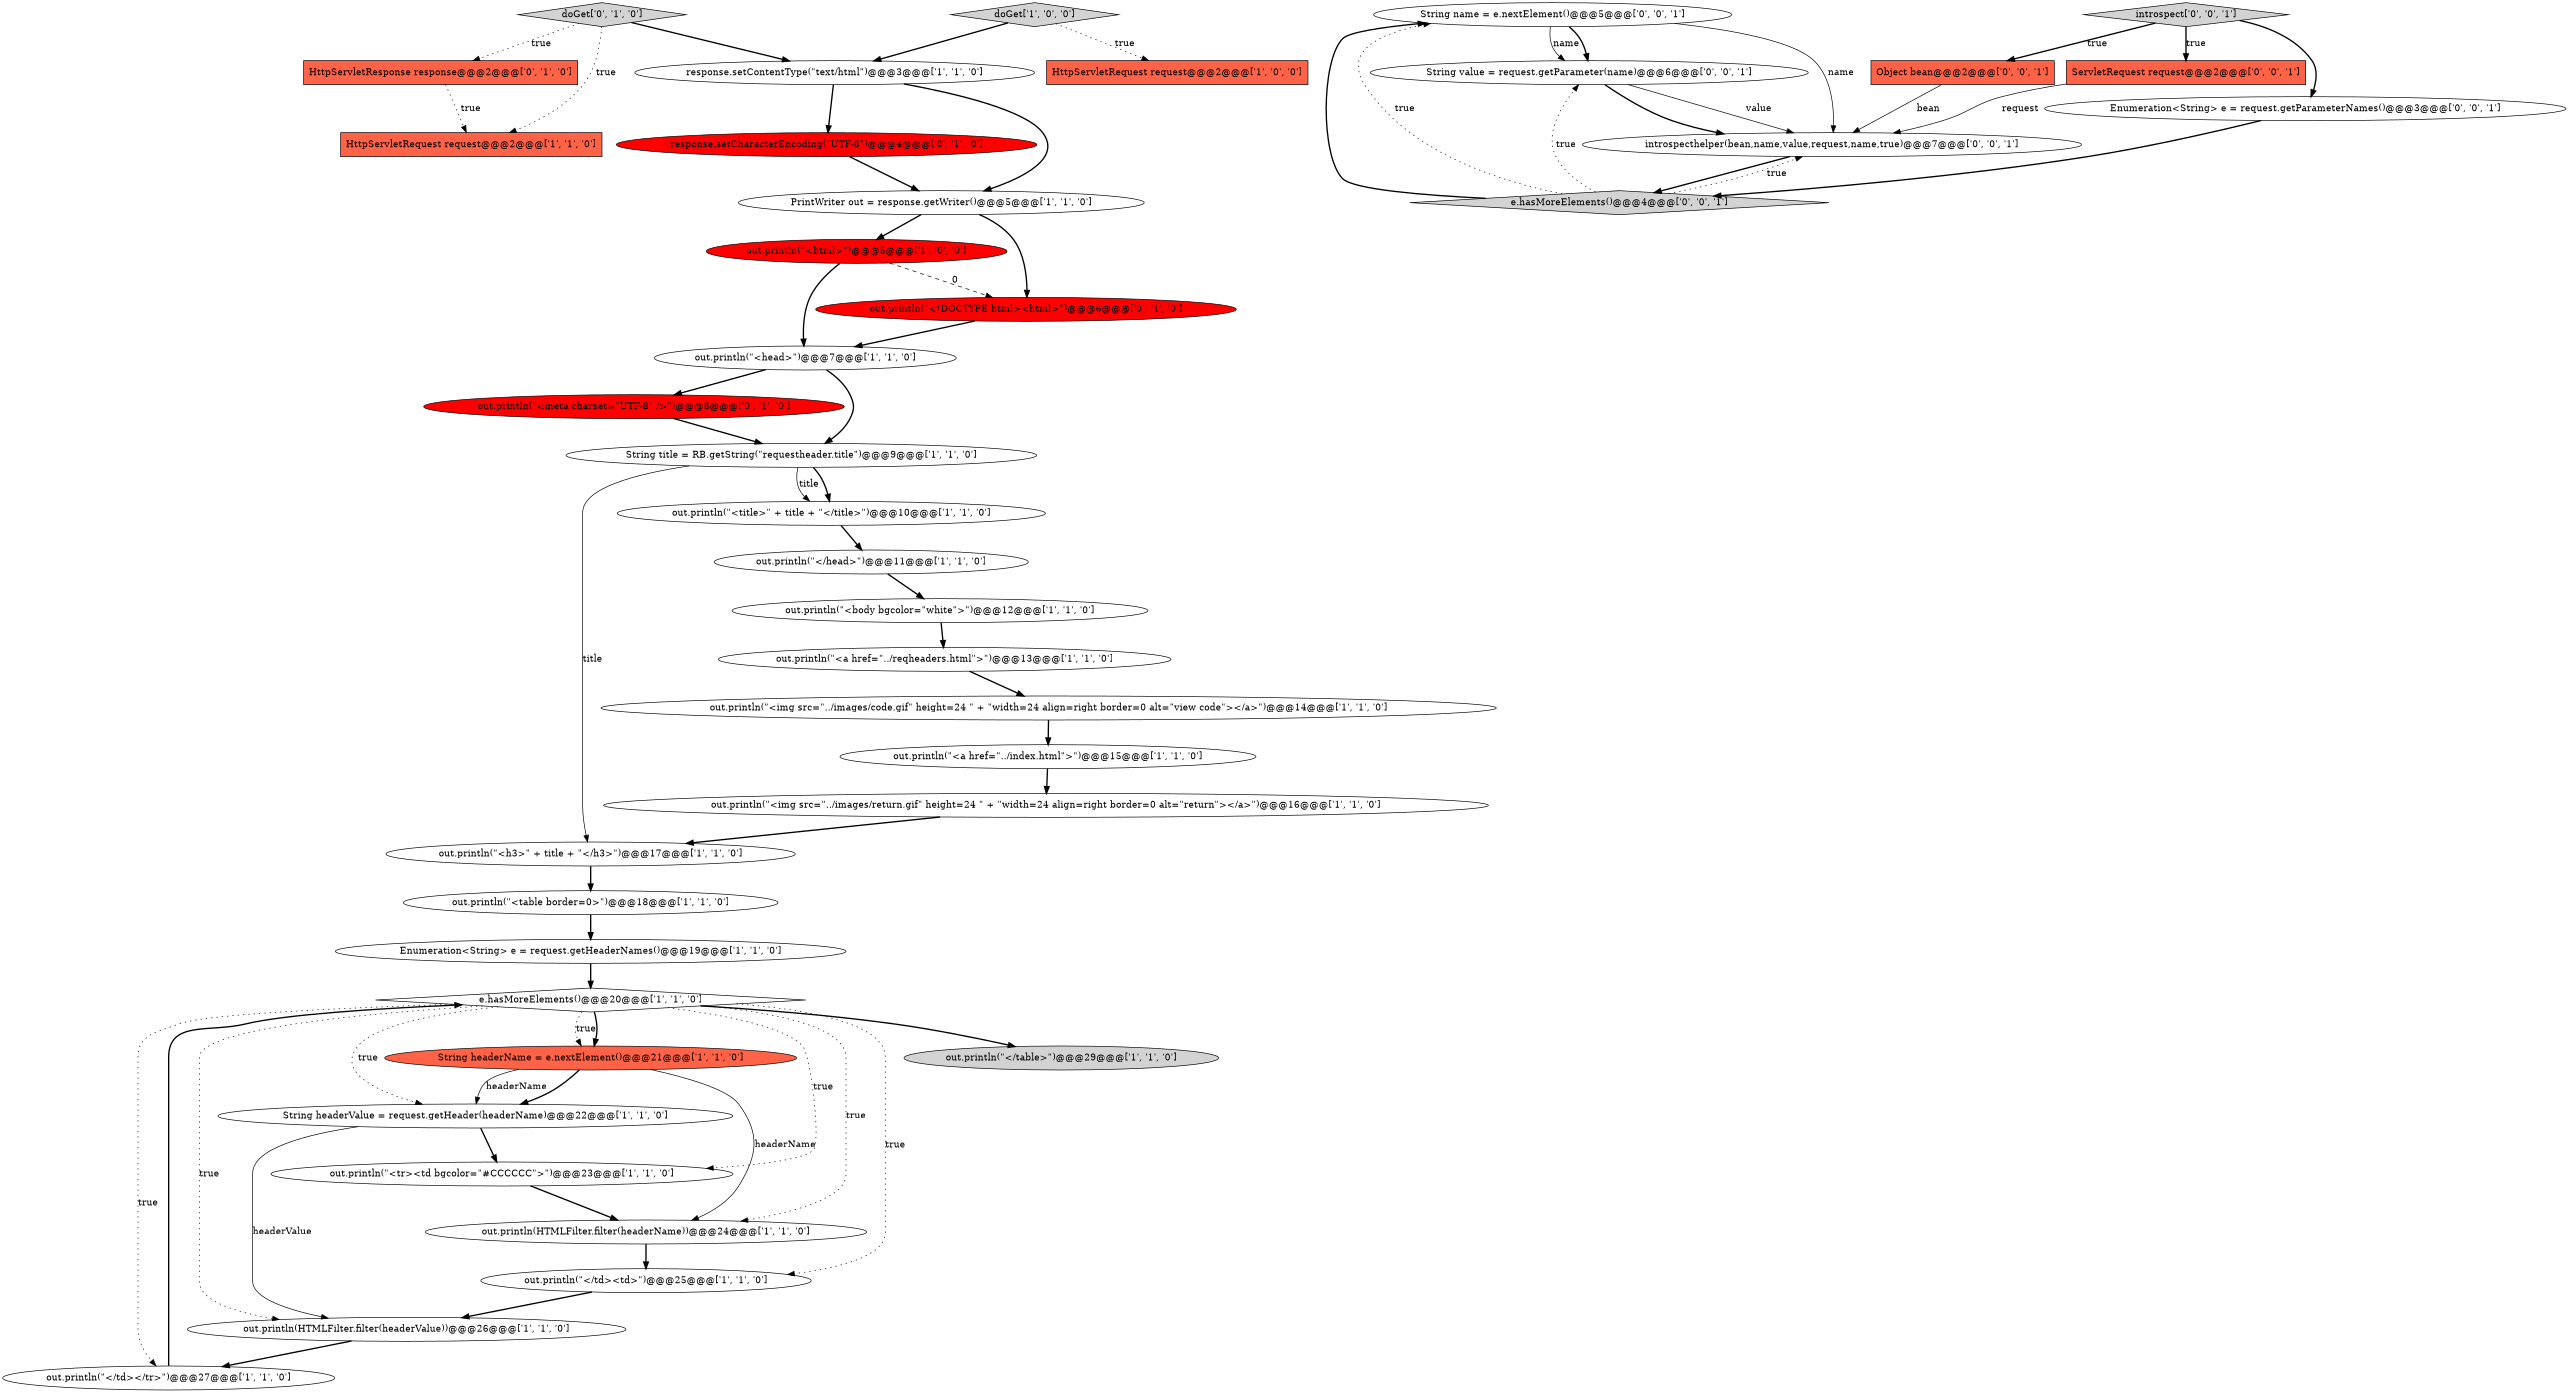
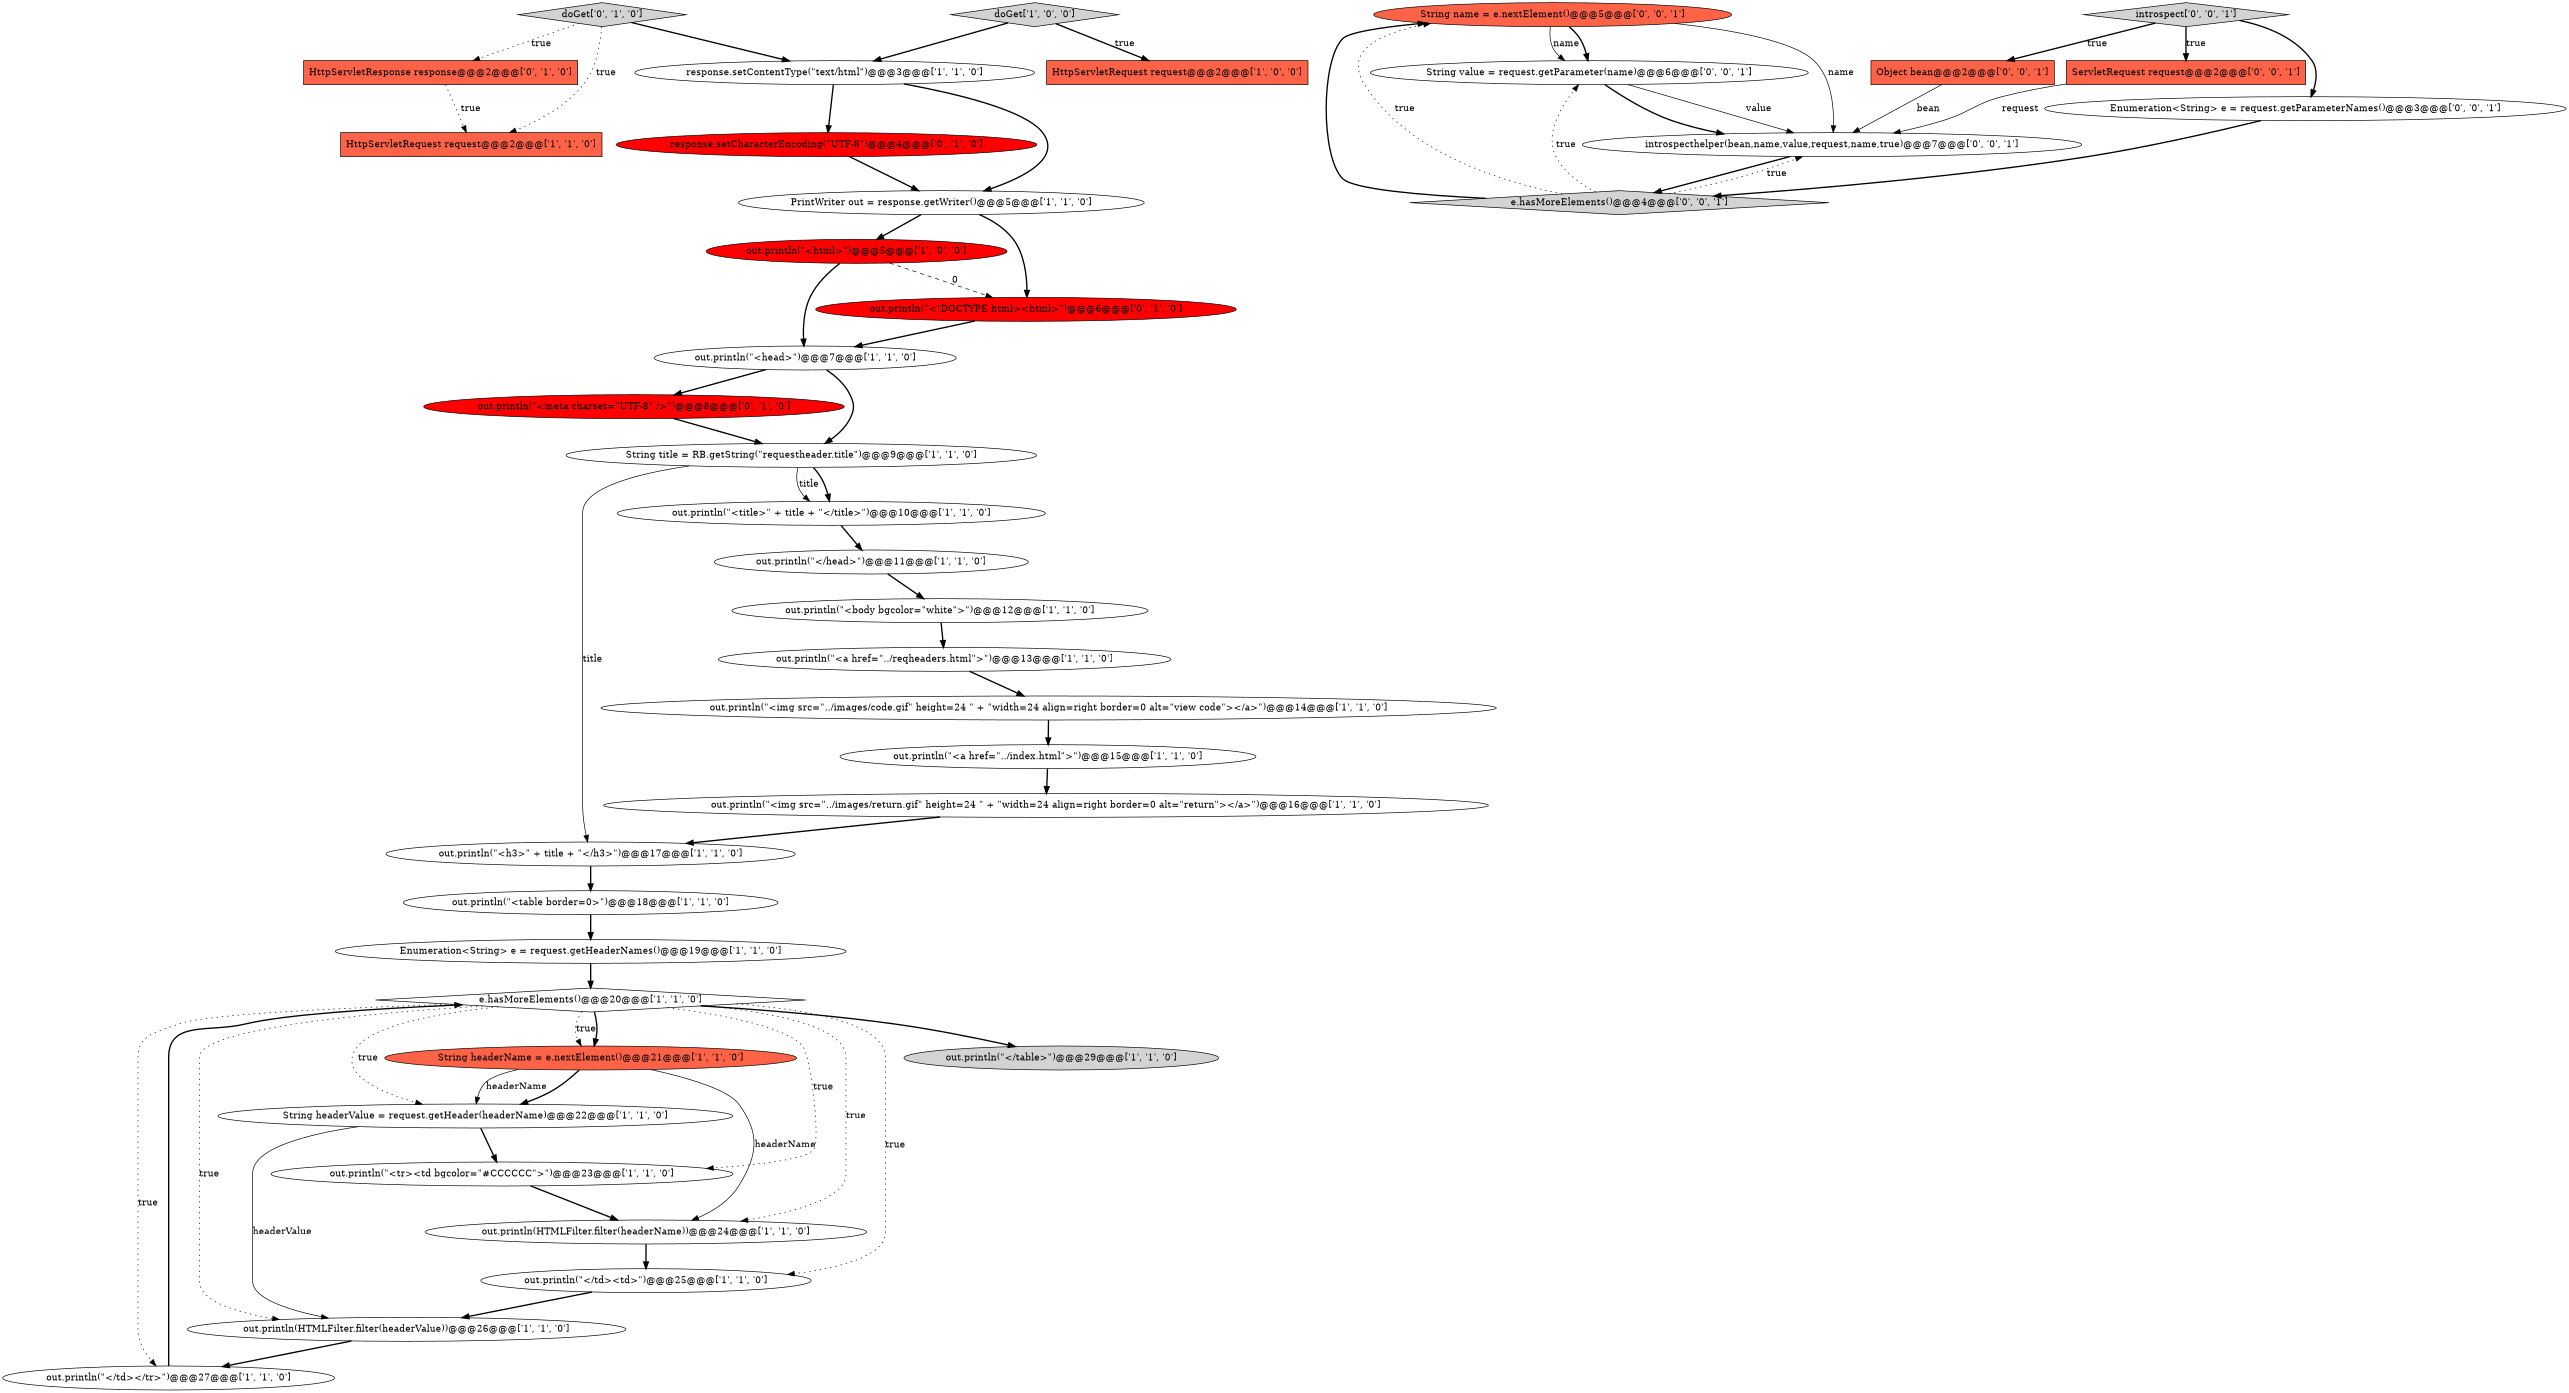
  digraph {
    node [fillcolor=white shape=ellipse style=filled]
    edge [style=bold]
    n1 [label="out.println(\"<a href=\"../index.html\">\")@@@15@@@['1', '1', '0']"]
    n2 [label="out.println(\"<img src=\"../images/return.gif\" height=24 \" + \"width=24 align=right border=0 alt=\"return\"></a>\")@@@16@@@['1', '1', '0']"]
    n3 [label="out.println(\"<h3>\" + title + \"</h3>\")@@@17@@@['1', '1', '0']"]
    n4 [fillcolor=red label="out.println(\"<meta charset=\"UTF-8\" />\")@@@8@@@['0', '1', '0']"]
    n5 [label="String title = RB.getString(\"requestheader.title\")@@@9@@@['1', '1', '0']"]
    n6 [label="out.println(\"<title>\" + title + \"</title>\")@@@10@@@['1', '1', '0']"]
    n7 [label="out.println(\"</td></tr>\")@@@27@@@['1', '1', '0']"]
    n8 [label="e.hasMoreElements()@@@20@@@['1', '1', '0']" shape=diamond]
    n9 [label="out.println(\"</td><td>\")@@@25@@@['1', '1', '0']"]
    n10 [label="out.println(HTMLFilter.filter(headerValue))@@@26@@@['1', '1', '0']"]
    n11 [label="out.println(HTMLFilter.filter(headerName))@@@24@@@['1', '1', '0']"]
    n12 [fillcolor=tomato label="String headerName = e.nextElement()@@@21@@@['1', '1', '0']"]
    n13 [label="String headerValue = request.getHeader(headerName)@@@22@@@['1', '1', '0']"]
    n14 [label="out.println(\"<tr><td bgcolor=\"#CCCCCC\">\")@@@23@@@['1', '1', '0']"]
    n15 [fillcolor=lightgray label="out.println(\"</table>\")@@@29@@@['1', '1', '0']"]
    n16 [label="out.println(\"<img src=\"../images/code.gif\" height=24 \" + \"width=24 align=right border=0 alt=\"view code\"></a>\")@@@14@@@['1', '1', '0']"]
    n17 [fillcolor=red label="response.setCharacterEncoding(\"UTF-8\")@@@4@@@['0', '1', '0']"]
    n18 [label="PrintWriter out = response.getWriter()@@@5@@@['1', '1', '0']"]
    n19 [fillcolor=red label="out.println(\"<html>\")@@@5@@@['1', '0', '0']"]
    n20 [fillcolor=red label="out.println(\"<!DOCTYPE html><html>\")@@@6@@@['0', '1', '0']"]
-   n21 [label="String name = e.nextElement()@@@5@@@['0', '0', '1']"]
+   n21 [fillcolor=tomato label="String name = e.nextElement()@@@5@@@['0', '0', '1']"]
    n22 [label="String value = request.getParameter(name)@@@6@@@['0', '0', '1']"]
    n23 [label="introspecthelper(bean,name,value,request,name,true)@@@7@@@['0', '0', '1']"]
    n24 [fillcolor=lightgray label="e.hasMoreElements()@@@4@@@['0', '0', '1']" shape=diamond]
    n25 [label="out.println(\"</head>\")@@@11@@@['1', '1', '0']"]
    n26 [label="out.println(\"<table border=0>\")@@@18@@@['1', '1', '0']"]
    n27 [fillcolor=tomato label="HttpServletResponse response@@@2@@@['0', '1', '0']" shape=box]
    n28 [fillcolor=tomato label="HttpServletRequest request@@@2@@@['1', '1', '0']" shape=box]
    n29 [fillcolor=tomato label="HttpServletRequest request@@@2@@@['1', '0', '0']" shape=box]
    n30 [label="out.println(\"<head>\")@@@7@@@['1', '1', '0']"]
    n31 [fillcolor=tomato label="Object bean@@@2@@@['0', '0', '1']" shape=box]
    n32 [label="Enumeration<String> e = request.getHeaderNames()@@@19@@@['1', '1', '0']"]
    n33 [label="response.setContentType(\"text/html\")@@@3@@@['1', '1', '0']"]
    n34 [label="out.println(\"<a href=\"../reqheaders.html\">\")@@@13@@@['1', '1', '0']"]
    n35 [label="out.println(\"<body bgcolor=\"white\">\")@@@12@@@['1', '1', '0']"]
    n36 [fillcolor=lightgray label="doGet['0', '1', '0']" shape=diamond]
    n37 [fillcolor=tomato label="ServletRequest request@@@2@@@['0', '0', '1']" shape=box]
    n38 [fillcolor=lightgray label="doGet['1', '0', '0']" shape=diamond]
    n39 [fillcolor=lightgray label="introspect['0', '0', '1']" shape=diamond]
    n40 [label="Enumeration<String> e = request.getParameterNames()@@@3@@@['0', '0', '1']"]
    n1 -> n2
    n2 -> n3
    n3 -> n26
    n4 -> n5
    n5 -> n3 [label=title style=solid]
    n5 -> n6
    n5 -> n6 [label=title style=solid]
    n6 -> n25
    n7 -> n8
    n8 -> n7 [label=true style=dotted]
    n8 -> n9 [label=true style=dotted]
    n8 -> n10 [label=true style=dotted]
    n8 -> n11 [label=true style=dotted]
    n8 -> n12 [label=true style=dotted]
    n8 -> n12
    n8 -> n13 [label=true style=dotted]
    n8 -> n14 [label=true style=dotted]
    n8 -> n15
    n9 -> n10
    n10 -> n7
    n11 -> n9
    n12 -> n11 [label=headerName style=solid]
    n12 -> n13
    n12 -> n13 [label=headerName style=solid]
    n13 -> n10 [label=headerValue style=solid]
    n13 -> n14
    n14 -> n11
    n16 -> n1
    n17 -> n18
    n18 -> n19
    n18 -> n20
    n19 -> n20 [label=0 style=dashed]
    n19 -> n30
    n20 -> n30
    n21 -> n22 [label=name style=solid]
    n21 -> n22
    n21 -> n23 [label=name style=solid]
    n22 -> n23 [label=value style=solid]
    n22 -> n23
    n23 -> n24
    n24 -> n21
    n24 -> n21 [label=true style=dotted]
    n24 -> n22 [label=true style=dotted]
    n24 -> n23 [label=true style=dotted]
    n25 -> n35
    n26 -> n32
    n27 -> n28 [label=true style=dotted]
    n30 -> n4
    n30 -> n5
    n31 -> n23 [label=bean style=solid]
    n32 -> n8
    n33 -> n17
    n33 -> n18
    n34 -> n16
    n35 -> n34
    n36 -> n27 [label=true style=dotted]
    n36 -> n28 [label=true style=dotted]
    n36 -> n33
    n37 -> n23 [label=request style=solid]
-   n38 -> n29 [label=true style=dotted]
+   n38 -> n29 [label=true]
    n38 -> n33
    n39 -> n31 [label=true]
    n39 -> n37 [label=true]
    n39 -> n40
    n40 -> n24
  }
